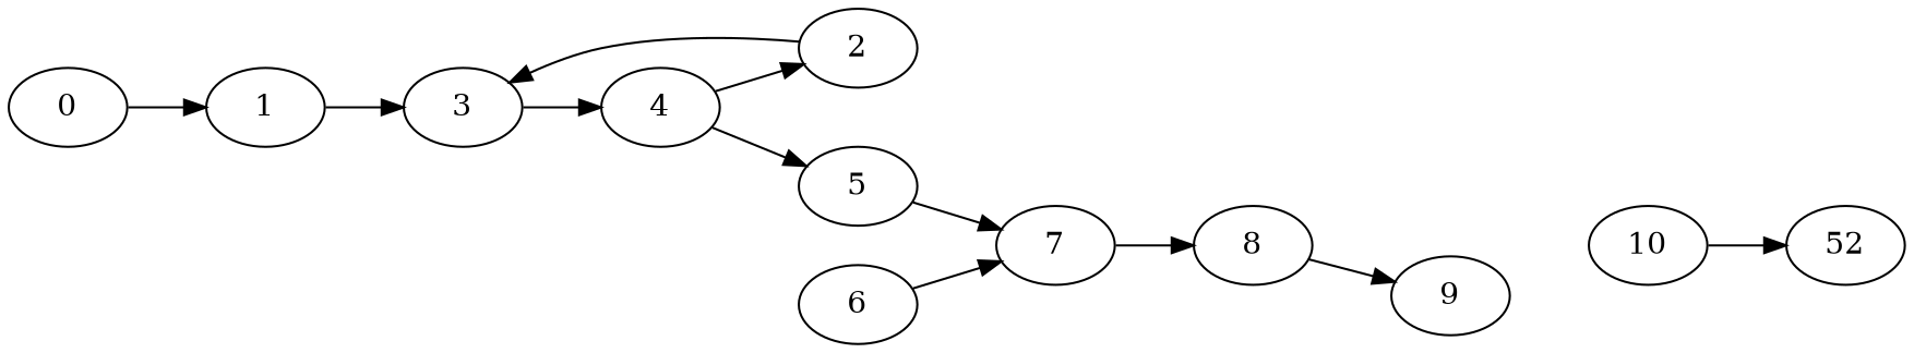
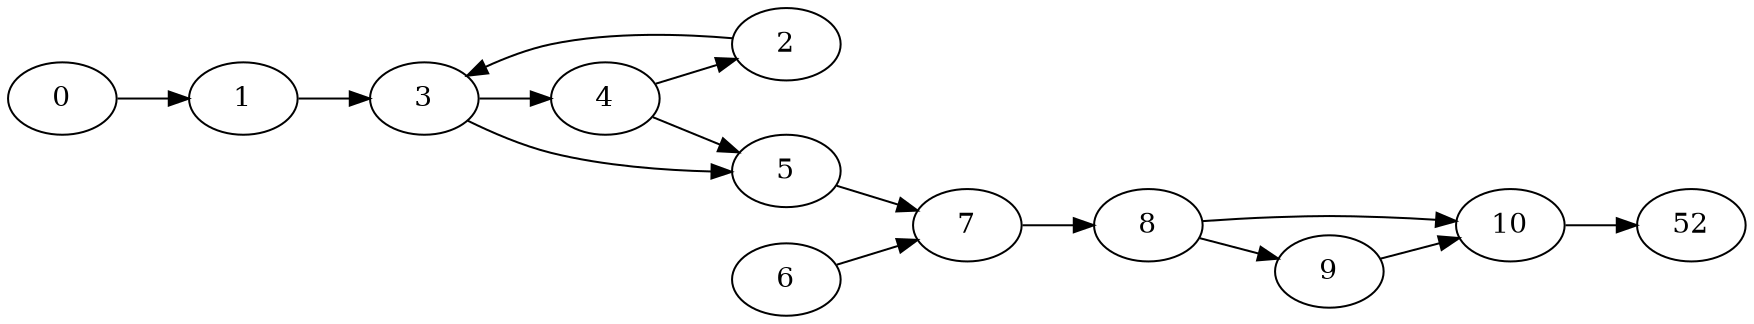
  digraph {
    rankdir=LR
    0
    1
    3
    2
    4
    5
    7
    6
    8
    10
    9
    n12 [label=52]
    0 -> 1
    1 -> 3
    3 -> 4
+   3 -> 5
    2 -> 3
    4 -> 2
    4 -> 5
    5 -> 7
    7 -> 8
    6 -> 7
+   8 -> 10
    8 -> 9
    10 -> n12
+   9 -> 10
  }
